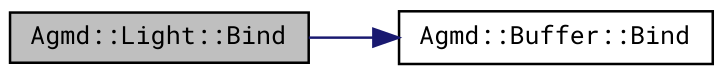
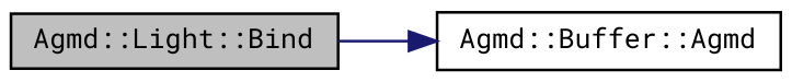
  digraph {
    rankdir=LR
    fontname="Roboto Mono"
    node [color=black fontname="Roboto Mono" fontsize=10 shape=record style=filled]
    n1 [fillcolor=grey75 fontcolor=black height=0.2 label="Agmd::Light::Bind" width=0.4]
-   n2 [fillcolor=white height=0.2 label="Agmd::Buffer::Bind" width=0.4]
+   n2 [fillcolor=white height=0.2 label="Agmd::Buffer::Agmd" width=0.4]
    n1 -> n2 [color=midnightblue fontname="Roboto Mono" fontsize=10 labelfontname=Helvetica labelfontsize=10 style=solid]
  }
